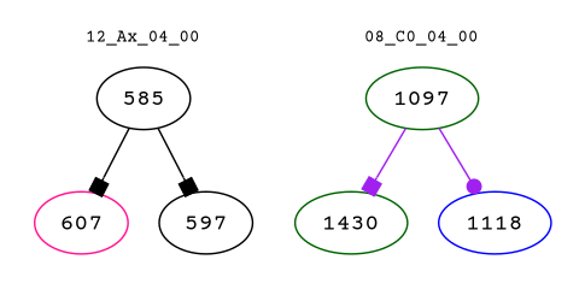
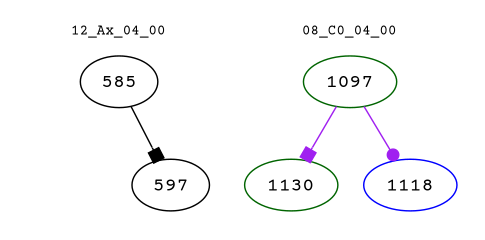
  digraph {
    fontname="Courier Prime"
    node [color=black fontname="Courier Prime"]
    edge [arrowhead=box color=black fontname="Courier Prime"]
    n1 [label=585]
-   n2 [color=deeppink label=607]
    n3 [label=597]
    n4 [color=darkgreen label=1097]
-   n5 [color=darkgreen label=1430]
+   n5 [color=darkgreen label=1130]
    n6 [color=blue label=1118]
    subgraph cluster_1 {
      color=white
      fontsize=10
      label="12_Ax_04_00"
      n1
-     n2
      n3
    }
    subgraph cluster_2 {
      color=white
      fontsize=10
      label="08_C0_04_00"
      n4
      n5
      n6
    }
-   n1 -> n2
    n1 -> n3
    n4 -> n5 [color=purple]
    n4 -> n6 [arrowhead=dot color=purple]
  }
